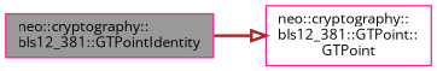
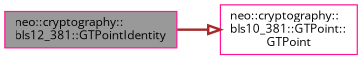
  digraph {
    rankdir=LR
    fontname="Open Sans"
    node [color=deeppink fontname="Open Sans" fontsize=10 shape=box style=filled]
    n1 [fillcolor=grey60 fontcolor=black height=0.2 label="neo::cryptography::\lbls12_381::GTPointIdentity" width=0.4]
-   n2 [fillcolor=white height=0.2 label="neo::cryptography::\lbls12_381::GTPoint::\lGTPoint" width=0.4]
+   n2 [fillcolor=white height=0.2 label="neo::cryptography::\lbls10_381::GTPoint::\lGTPoint" width=0.4]
    n1 -> n2 [color=brown fontname="Open Sans" fontsize=10 labelfontname=Helvetica labelfontsize=10 style=bold arrowhead=onormal]
  }
